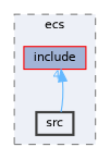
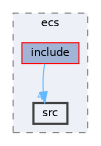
  digraph {
    compound=true
    node [fontname=Helvetica fontsize=10 shape=box]
    n1 [color=red fillcolor="#a2b4d6" height=0.2 label=include style=filled width=0.4]
    n2 [color=grey25 fillcolor="#edf0f7" height=0.2 label=src style="filled,bold" width=0.4]
    subgraph cluster_1 {
      bgcolor="#edf0f7"
      fontname=Helvetica
      fontsize=10
      label=ecs
      pencolor=grey50
      style="filled,dashed"
      n1
      n2
    }
-   n2 -> n1 [color=steelblue1 fontcolor=steelblue1 fontname=Helvetica fontsize=10 headlabel=4 labeldistance=1.5 labelfontname=Helvetica labelfontsize=10]
+   n1 -> n2 [color=steelblue1 fontcolor=steelblue1 fontname=Helvetica fontsize=10 headlabel=4 labeldistance=1.5 labelfontname=Helvetica labelfontsize=10]
  }
